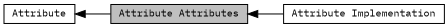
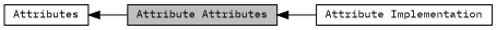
  digraph {
    fontname="IBM Plex Mono"
    rankdir=LR
    node [color=black fillcolor=white fontname="IBM Plex Mono" fontsize=10 shape=record style=filled]
    edge [dir=back fontname="IBM Plex Mono" fontsize=10 labelfontname=Helvetica labelfontsize=10 shape=plaintext style=solid]
-   n1 [height=0.2 label=Attribute width=0.4]
+   n1 [height=0.2 label=Attributes width=0.4]
    n2 [fillcolor=grey75 fontcolor=black height=0.2 label="Attribute Attributes" width=0.4]
    n3 [height=0.2 label="Attribute Implementation" width=0.4]
    n1 -> n2
    n2 -> n3
  }
